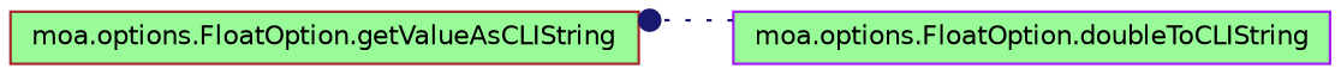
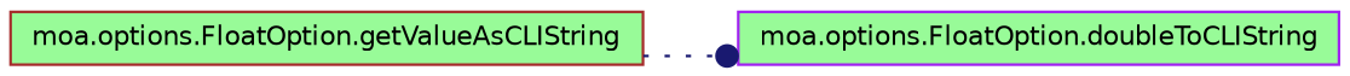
  digraph {
    rankdir=LR
    node [fillcolor=palegreen fontname=Helvetica fontsize=10 shape=record style=filled]
    n1 [color=brown fontcolor=black height=0.2 label="moa.options.FloatOption.getValueAsCLIString" width=0.4]
    n2 [color=purple height=0.2 label="moa.options.FloatOption.doubleToCLIString" width=0.4]
-   n2 -> n1 [color=midnightblue fontname=Helvetica fontsize=10 labelfontname=Helvetica labelfontsize=10 style=dotted arrowhead=dot]
+   n1 -> n2 [color=midnightblue fontname=Helvetica fontsize=10 labelfontname=Helvetica labelfontsize=10 style=dotted arrowhead=dot]
  }
